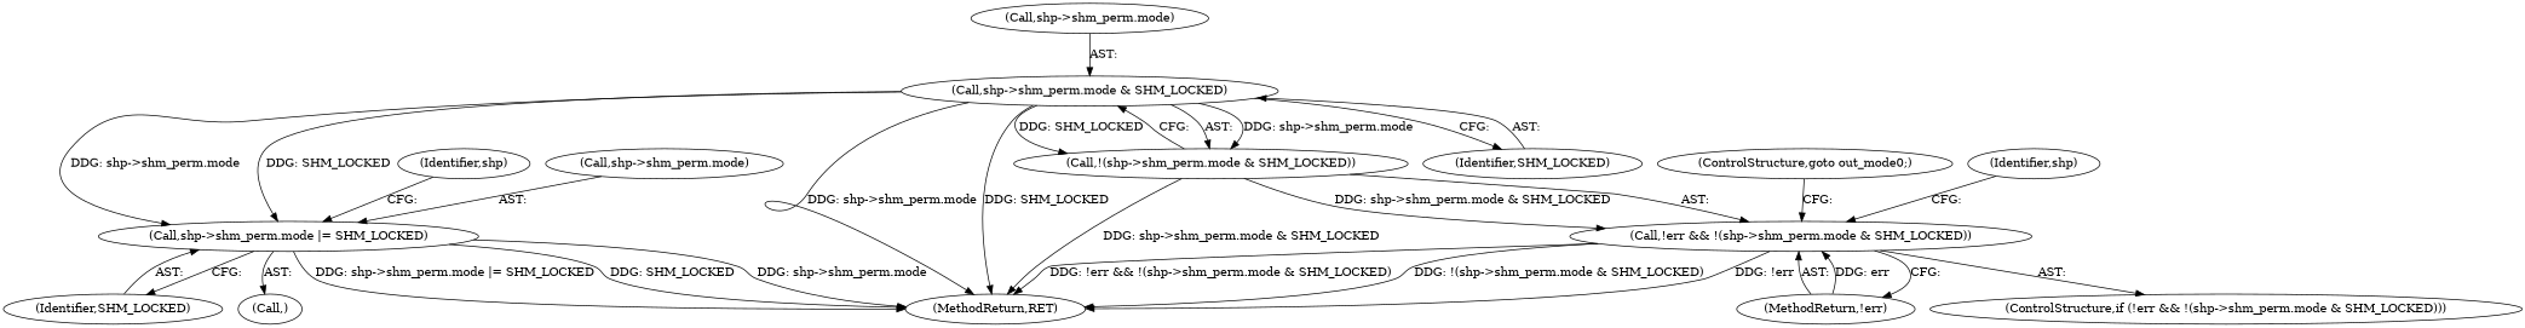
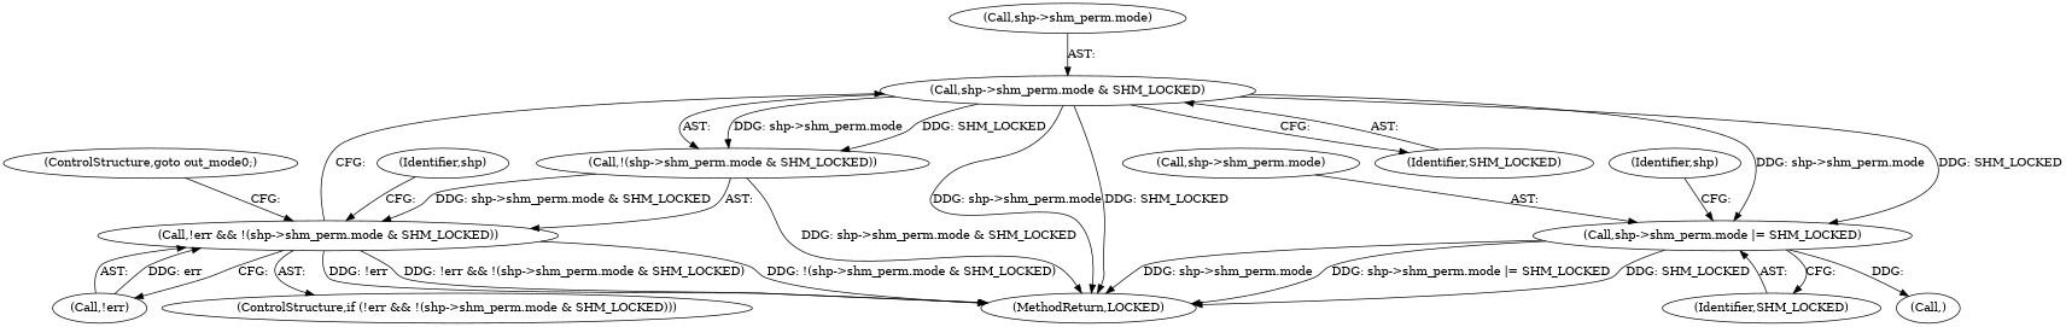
  digraph {
    n1 [label="(Call,shp->shm_perm.mode & SHM_LOCKED)"]
    n2 [label="(Call,!(shp->shm_perm.mode & SHM_LOCKED))"]
    n3 [label="(Call,shp->shm_perm.mode |= SHM_LOCKED)"]
    n4 [label="(Identifier,SHM_LOCKED)"]
-   n5 [label="(MethodReturn,RET)"]
+   n5 [label="(MethodReturn,LOCKED)"]
    n6 [label="(Call,!err && !(shp->shm_perm.mode & SHM_LOCKED))"]
    n7 [label="(Identifier,SHM_LOCKED)"]
    n8 [label="(Call,)"]
-   n9 [label="(MethodReturn,!err)"]
+   n9 [label="(Call,!err)"]
    n10 [label="(ControlStructure,if (!err && !(shp->shm_perm.mode & SHM_LOCKED)))"]
    n11 [label="(ControlStructure,goto out_mode0;)"]
    n12 [label="(Call,shp->shm_perm.mode)"]
    n13 [label="(Identifier,shp)"]
    n14 [label="(Call,shp->shm_perm.mode)"]
    n15 [label="(Identifier,shp)"]
    n1 -> n2 [label="AST: "]
    n1 -> n2 [label="DDG: shp->shm_perm.mode"]
    n1 -> n2 [label="DDG: SHM_LOCKED"]
    n1 -> n3 [label="DDG: shp->shm_perm.mode"]
    n1 -> n3 [label="DDG: SHM_LOCKED"]
    n1 -> n4 [label="CFG: "]
    n1 -> n5 [label="DDG: shp->shm_perm.mode"]
    n1 -> n5 [label="DDG: SHM_LOCKED"]
-   n2 -> n1 [label="CFG: "]
+   n6 -> n1 [label="CFG: "]
    n2 -> n5 [label="DDG: shp->shm_perm.mode & SHM_LOCKED"]
    n2 -> n6 [label="AST: "]
    n2 -> n6 [label="DDG: shp->shm_perm.mode & SHM_LOCKED"]
    n3 -> n5 [label="DDG: shp->shm_perm.mode"]
    n3 -> n5 [label="DDG: shp->shm_perm.mode |= SHM_LOCKED"]
    n3 -> n5 [label="DDG: SHM_LOCKED"]
    n3 -> n7 [label="CFG: "]
-   n3 -> n8 [label="AST: "]
+   n3 -> n8 [label="DDG: "]
    n4 -> n1 [label="AST: "]
    n6 -> n5 [label="DDG: !(shp->shm_perm.mode & SHM_LOCKED)"]
    n6 -> n5 [label="DDG: !err"]
    n6 -> n5 [label="DDG: !err && !(shp->shm_perm.mode & SHM_LOCKED)"]
    n6 -> n9 [label="CFG: "]
    n6 -> n10 [label="AST: "]
    n7 -> n3 [label="AST: "]
    n9 -> n6 [label="AST: "]
    n9 -> n6 [label="DDG: err"]
    n11 -> n6 [label="CFG: "]
    n12 -> n3 [label="AST: "]
    n13 -> n6 [label="CFG: "]
    n14 -> n1 [label="AST: "]
    n15 -> n3 [label="CFG: "]
  }
